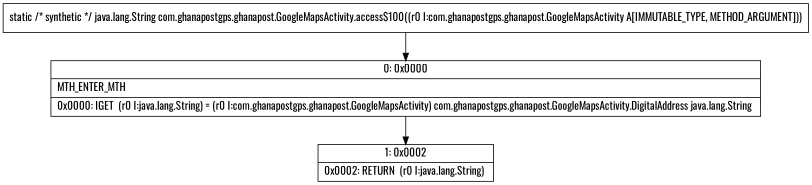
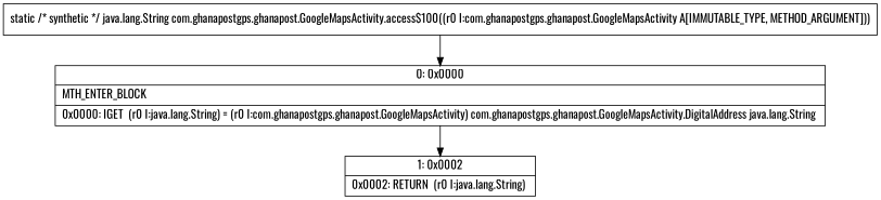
  digraph {
    fontname=Oswald
    node [shape=record fontname=Oswald]
    edge [fontname=Oswald]
-   n1 [label="{0\:\ 0x0000|MTH_ENTER_MTH\l|0x0000: IGET  (r0 I:java.lang.String) = (r0 I:com.ghanapostgps.ghanapost.GoogleMapsActivity) com.ghanapostgps.ghanapost.GoogleMapsActivity.DigitalAddress java.lang.String \l}"]
+   n1 [label="{0\:\ 0x0000|MTH_ENTER_BLOCK\l|0x0000: IGET  (r0 I:java.lang.String) = (r0 I:com.ghanapostgps.ghanapost.GoogleMapsActivity) com.ghanapostgps.ghanapost.GoogleMapsActivity.DigitalAddress java.lang.String \l}"]
    n2 [label="{1\:\ 0x0002|0x0002: RETURN  (r0 I:java.lang.String) \l}"]
    n3 [label="{static \/* synthetic *\/ java.lang.String com.ghanapostgps.ghanapost.GoogleMapsActivity.access$100((r0 I:com.ghanapostgps.ghanapost.GoogleMapsActivity A[IMMUTABLE_TYPE, METHOD_ARGUMENT])) }"]
    n1 -> n2
    n3 -> n1
  }
